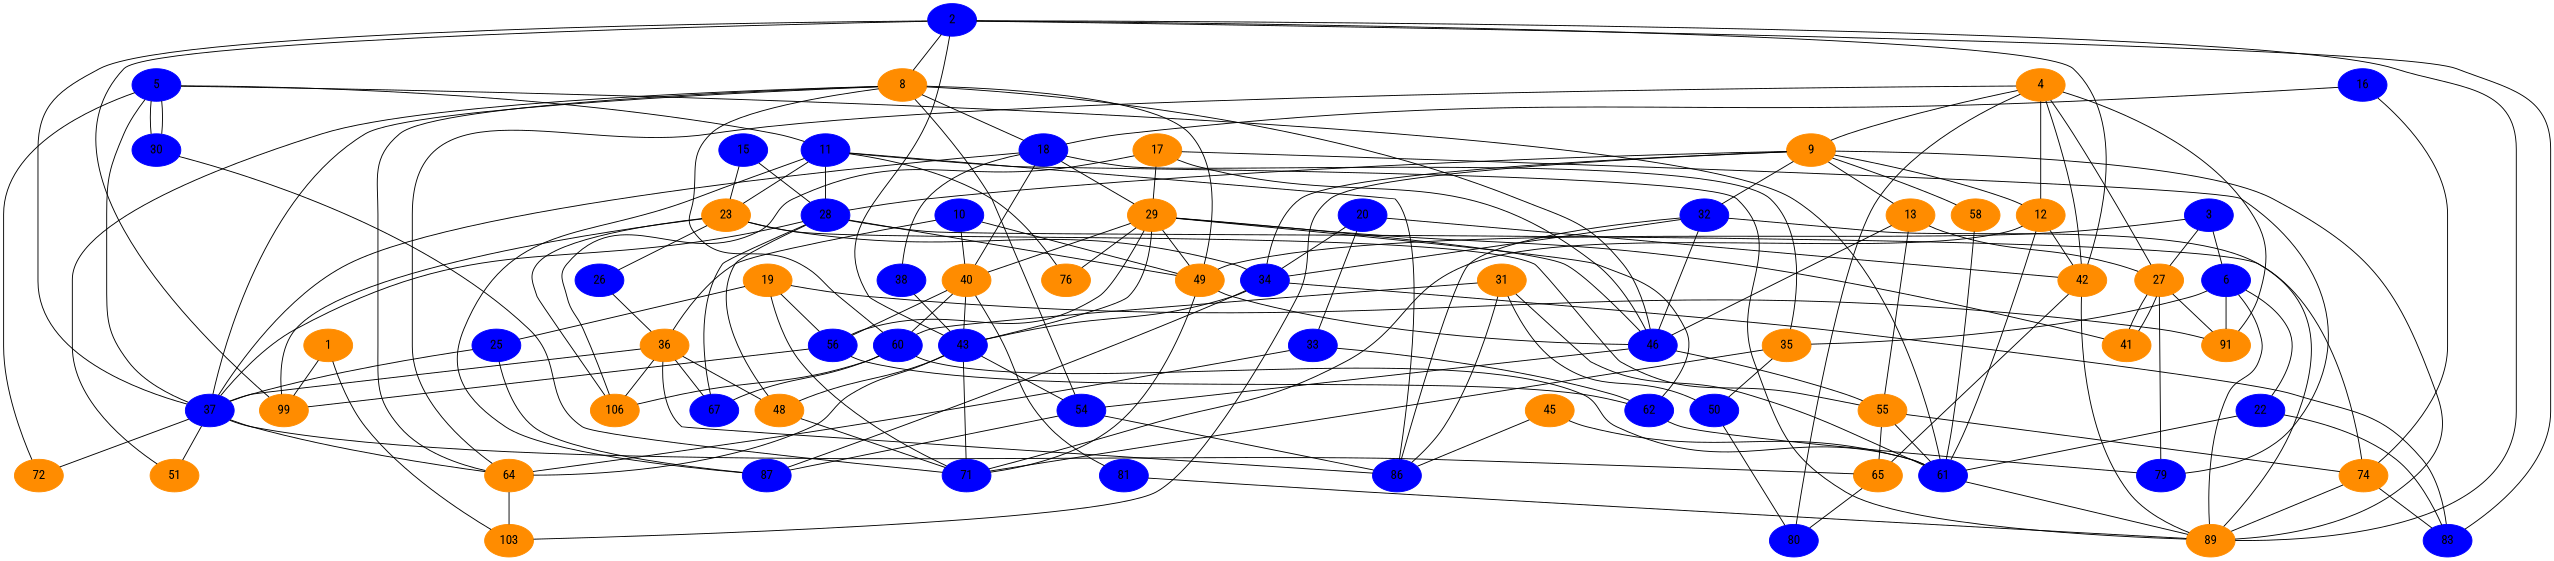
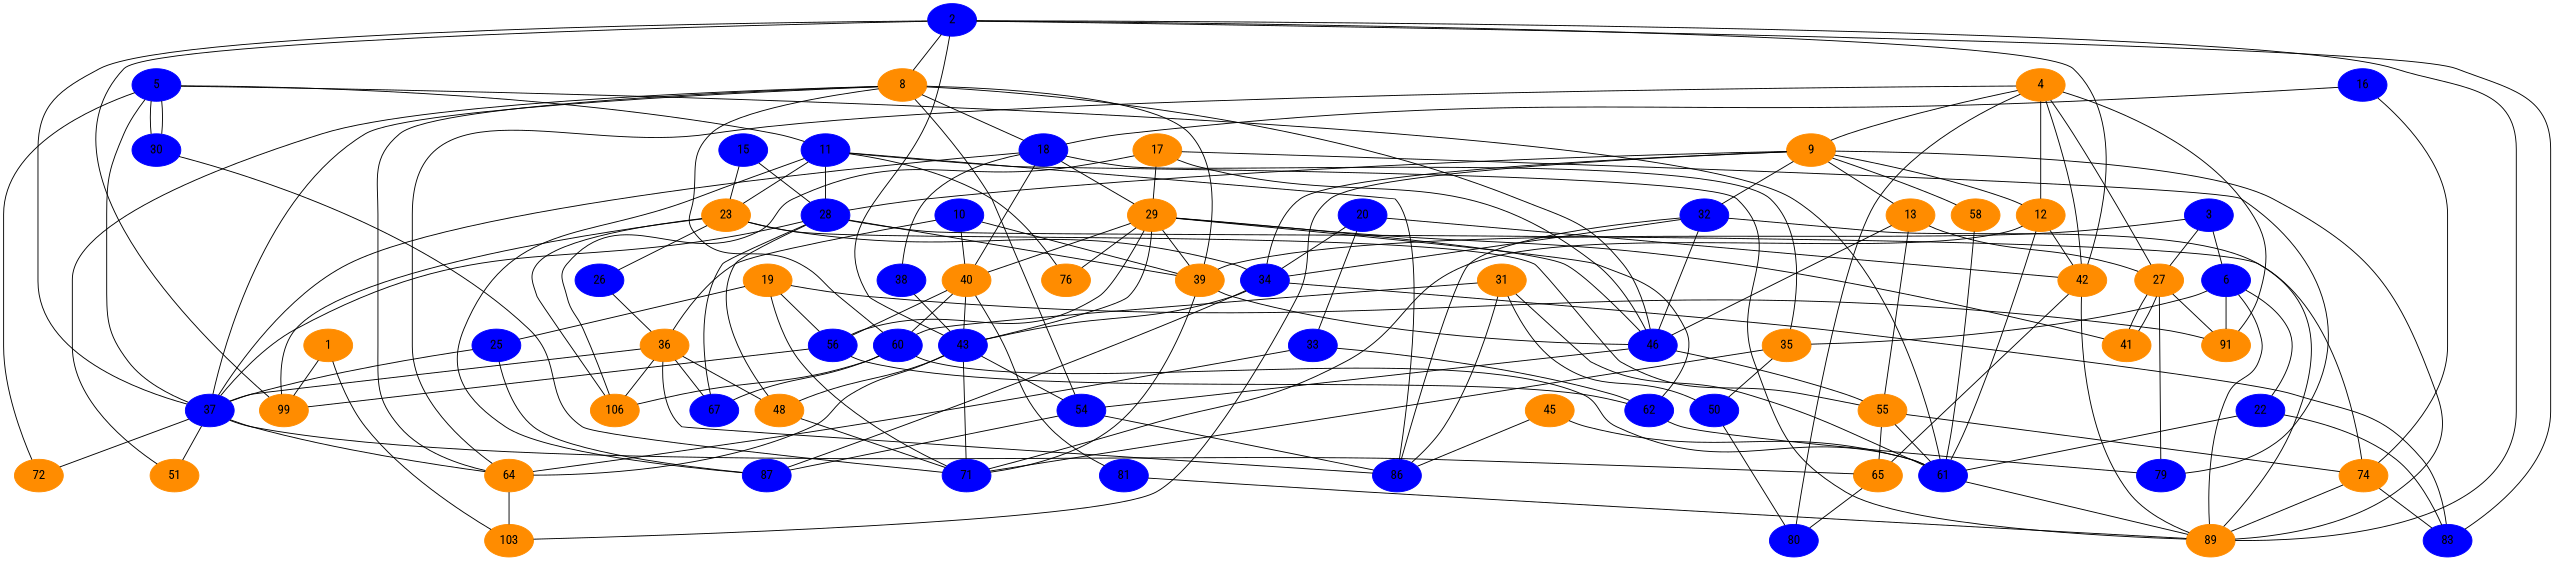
  graph {
    fontname="Roboto Condensed"
    node [color=blue fontname="Roboto Condensed" style=filled]
    edge [fontname="Roboto Condensed"]
    1 [color=darkorange]
    99 [color=darkorange]
    103 [color=darkorange]
    2 [super="+21"]
    8 [color=darkorange super="+49"]
    37 [super="+68"]
    42 [color=darkorange super="+75"]
    43 [super="+77"]
    83 [super="+84"]
    89 [color=darkorange super="+92"]
-   39 [color=darkorange super="+53" label=49]
+   39 [color=darkorange super="+53"]
    64 [color=darkorange super="+66"]
    18 [super="+73"]
    46 [super="+57"]
    51 [color=darkorange]
    54 [super="+100"]
    60 [super="+93"]
    72 [color=darkorange]
    65 [color=darkorange]
    71 [super="+101"]
    48 [color=darkorange]
    6 [super="+14"]
    91 [color=darkorange]
    22 [super="+52"]
    35 [color=darkorange]
    3
    27 [color=darkorange super="+98"]
    79
    41 [color=darkorange]
    4 [color=darkorange super="+102"]
    9 [color=darkorange super="+24"]
    12 [color=darkorange]
    80 [super="+94"]
    13 [color=darkorange super="+96"]
    28 [super="+63"]
    32 [super="+104"]
    34 [super="+44"]
    58 [color=darkorange]
    61 [super="+105"]
    5 [super="+7"]
    11 [super="+69"]
    30
    23 [color=darkorange super="+97"]
    76 [color=darkorange]
    86
    87
    50
    40 [color=darkorange super="+90"]
    29 [color=darkorange super="+78"]
    38
    55 [color=darkorange super="+70"]
    106 [color=darkorange]
    67
    74 [color=darkorange super="+95"]
    36 [color=darkorange super="+85"]
    10
    56
    81
    26
    15
    16
    17 [color=darkorange super="+59"]
    62 [super="+82"]
    19 [color=darkorange super="+88"]
    25
    33 [super="+47"]
    20
    31 [color=darkorange]
    45 [color=darkorange]
    1 -- 99
    1 -- 103
    2 -- 99
    2 -- 8
    2 -- 37
    2 -- 42
    2 -- 43
    2 -- 83
    2 -- 89
    8 -- 37
    8 -- 39
    8 -- 64
    8 -- 18
    8 -- 46
    8 -- 51
    8 -- 54
    8 -- 60
    37 -- 64
    37 -- 51
    37 -- 72
    37 -- 65
    42 -- 89
    42 -- 65
    43 -- 64 [weight=2]
    43 -- 54
    43 -- 71
    43 -- 48
    39 -- 46
    39 -- 71
    64 -- 103
    18 -- 37
    18 -- 35
    18 -- 40
    18 -- 29
    18 -- 38
    46 -- 54
    46 -- 55
    54 -- 86
    54 -- 87
    60 -- 61
    60 -- 106
    60 -- 67
    65 -- 80
    48 -- 71
    6 -- 89
    6 -- 91
    6 -- 22
    6 -- 35
    22 -- 83
    22 -- 61
    35 -- 71
    35 -- 50
    3 -- 39
    3 -- 6
    3 -- 27
    27 -- 91
    27 -- 79
    27 -- 41
    27 -- 41
    4 -- 42
    4 -- 64
    4 -- 91
    4 -- 27
    4 -- 9
    4 -- 12
    4 -- 80
    9 -- 103
    9 -- 89
    9 -- 12
    9 -- 13
    9 -- 28
    9 -- 32
    9 -- 34
    9 -- 58
    12 -- 42
    12 -- 71
    12 -- 61
    13 -- 46
    13 -- 27
    13 -- 55
    28 -- 37
    28 -- 39
    28 -- 48
    28 -- 67
    28 -- 74
    32 -- 89
    32 -- 46
    32 -- 34
    32 -- 86
    34 -- 43
    34 -- 83
    34 -- 87
    58 -- 61
    61 -- 89
    5 -- 37
    5 -- 72
    5 -- 61
    5 -- 11
    5 -- 30
    5 -- 30
    11 -- 89
    11 -- 28
    11 -- 23
    11 -- 76
    11 -- 86
    11 -- 87
    30 -- 71
    23 -- 99
    23 -- 34
    23 -- 55
    23 -- 106
    23 -- 26
    50 -- 80
    40 -- 43
    40 -- 60
    40 -- 56
    40 -- 81
    29 -- 43
    29 -- 39
    29 -- 46
    29 -- 41
    29 -- 76
    29 -- 40
    29 -- 56
    29 -- 62
    38 -- 43
    55 -- 65
    55 -- 61
    55 -- 74
    74 -- 83
    74 -- 89
    36 -- 37
    36 -- 48
    36 -- 86 [weight=2]
    36 -- 106
    36 -- 67
    10 -- 39
    10 -- 40
    10 -- 36
    56 -- 99
    56 -- 62
    81 -- 89
    26 -- 36
    15 -- 28
    15 -- 23
    16 -- 18
    16 -- 74
    17 -- 46
    17 -- 79
    17 -- 29
    17 -- 106
    62 -- 79
    19 -- 71
    19 -- 91
    19 -- 56
    19 -- 25
    25 -- 37
    25 -- 87
    33 -- 64
    33 -- 62
    20 -- 42
    20 -- 34
    20 -- 33
    31 -- 60
    31 -- 61
    31 -- 86
    31 -- 50
    45 -- 61
    45 -- 86
  }
